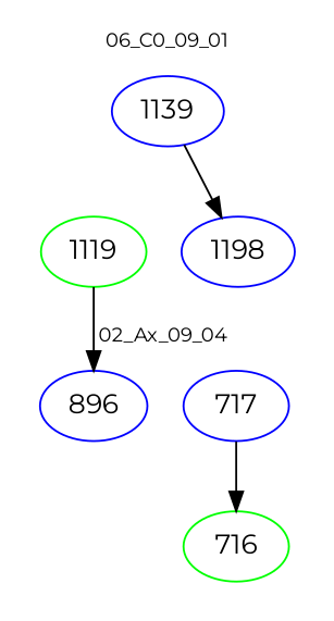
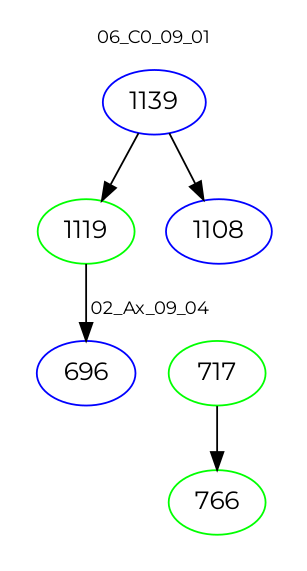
  digraph {
    fontname=Montserrat
    node [color=blue fontname=Montserrat]
    edge [color=black fontname=Montserrat]
-   n1 [label=717]
-   n2 [label=896]
-   n3 [color=green label=716]
+   n1 [color=green label=717]
+   n2 [label=696]
+   n3 [color=green label=766]
    n4 [label=1139]
    n5 [color=green label=1119]
-   n6 [label=1198]
+   n6 [label=1108]
    subgraph cluster_1 {
      color=white
      fontsize=10
      label="02_Ax_09_04"
      n1
      n2
      n3
    }
    subgraph cluster_2 {
      color=white
      fontsize=10
      label="06_C0_09_01"
      n4
      n5
      n6
    }
    n1 -> n3
+   n4 -> n5
    n4 -> n6
    n5 -> n2
  }
